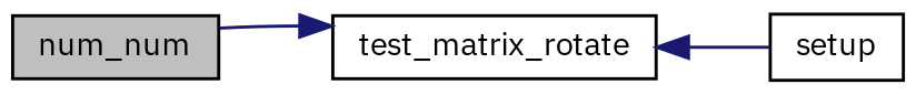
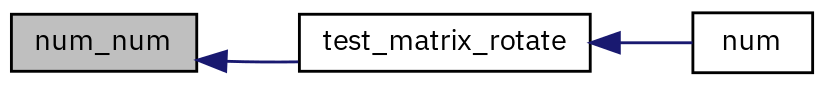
  digraph {
    fontname="IBM Plex Sans"
    rankdir=LR
    node [color=black fillcolor=white fontname="IBM Plex Sans" fontsize=10 shape=record style=filled]
    edge [color=midnightblue dir=back fontname="IBM Plex Sans" fontsize=10 labelfontname=Helvetica labelfontsize=10 style=solid]
    n1 [fillcolor=grey75 fontcolor=black height=0.2 label=num_num width=0.4]
    n2 [height=0.2 label=test_matrix_rotate width=0.4]
-   n3 [height=0.2 label=setup width=0.4]
-   n2 -> n1
+   n3 [height=0.2 label=num width=0.4]
+   n1 -> n2
    n2 -> n3
  }
